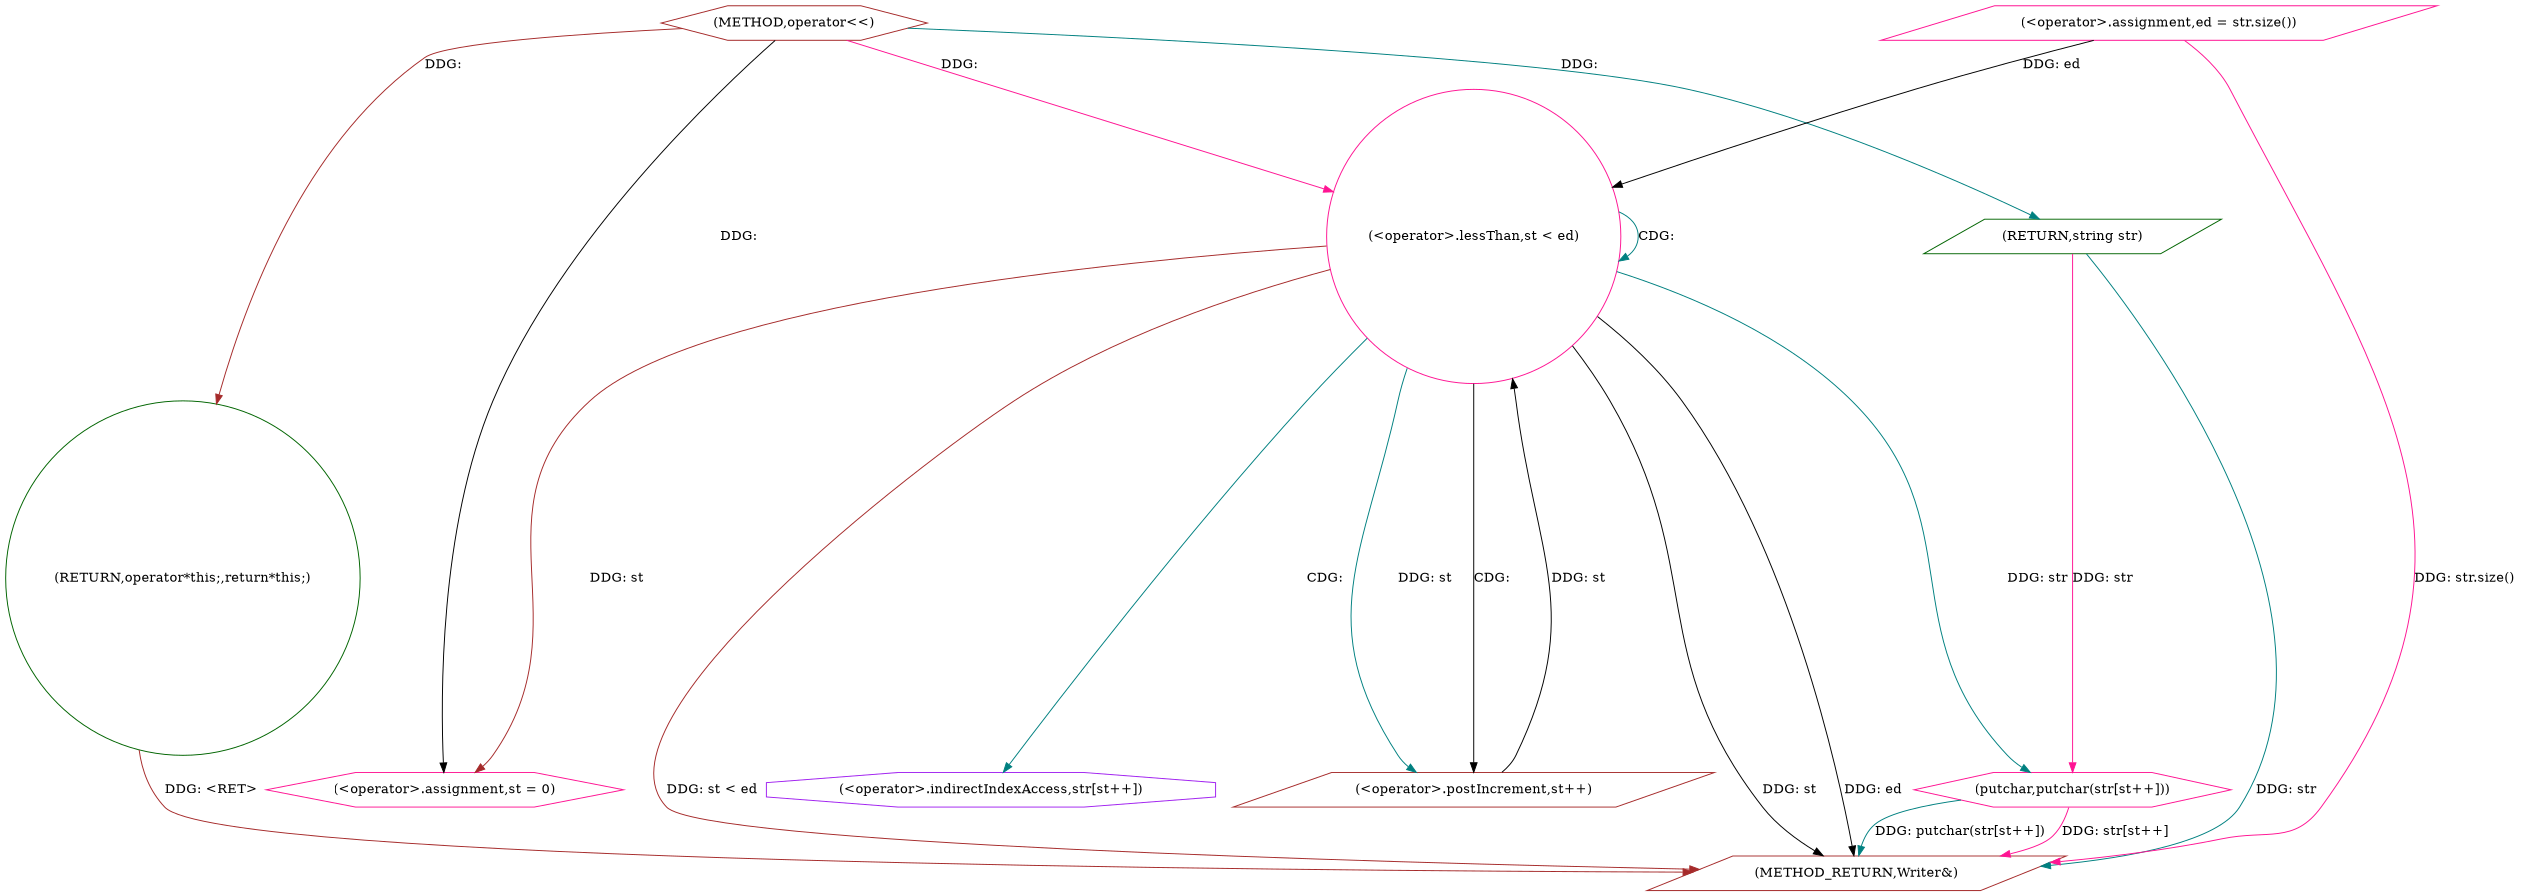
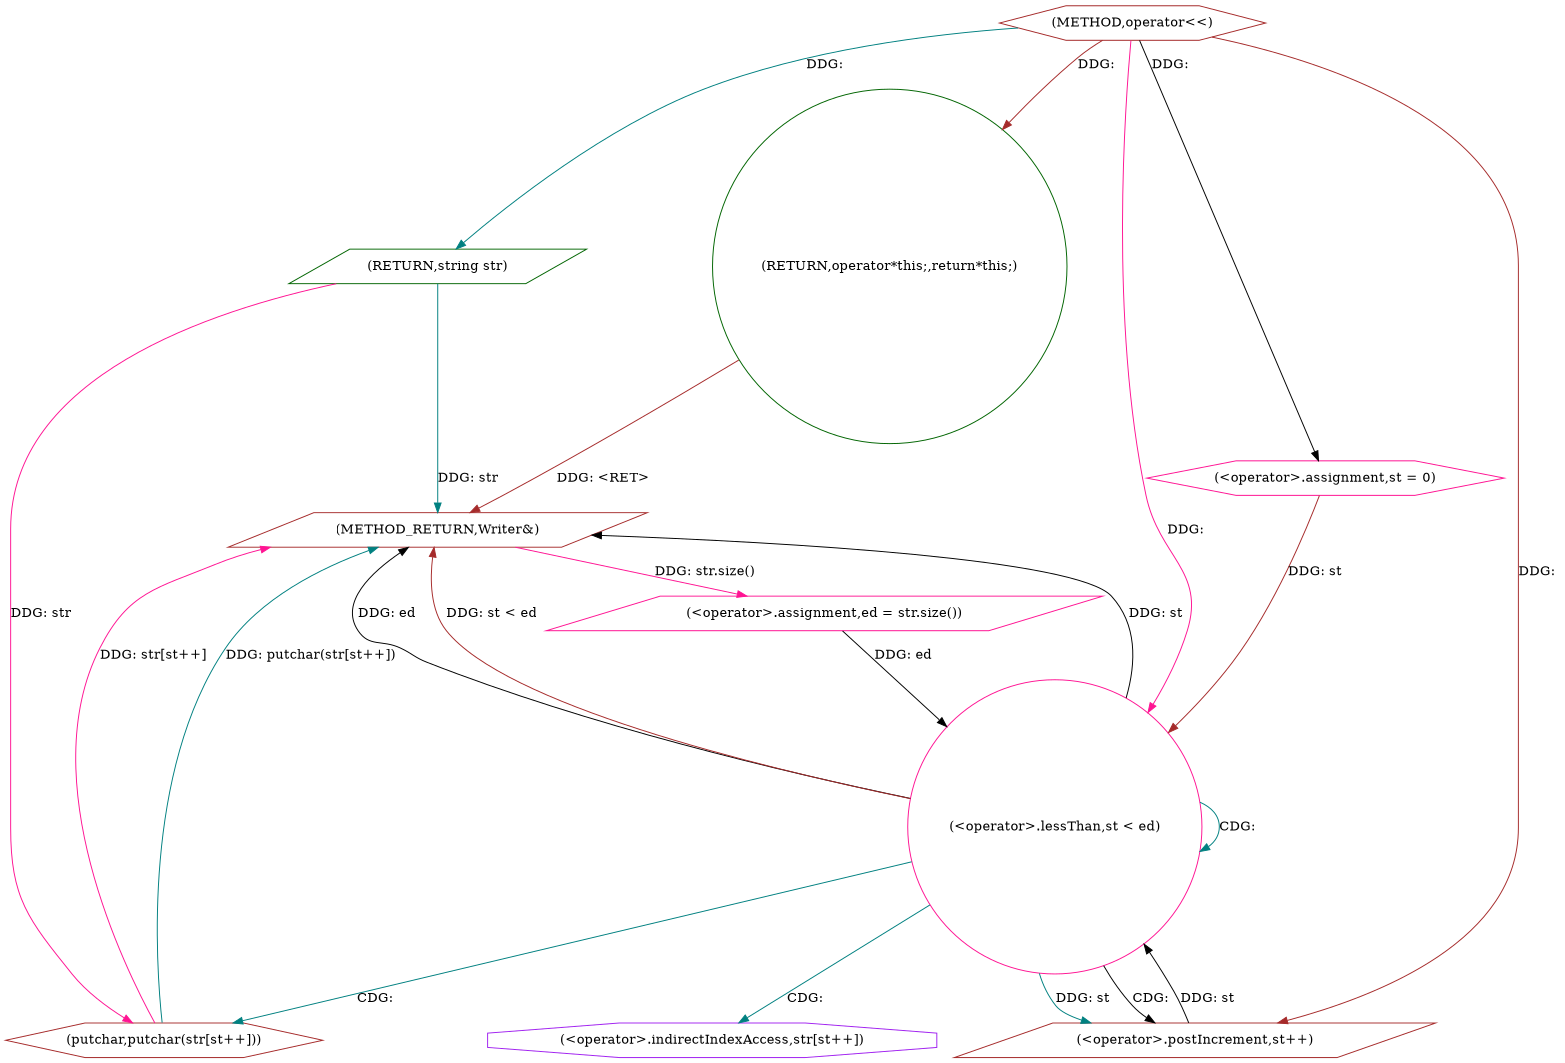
  digraph {
    node [color=deeppink shape=parallelogram]
    edge [color=teal]
    n1 [color=brown label="(METHOD,operator<<)" shape=hexagon]
    n2 [color=darkgreen label="(RETURN,string str)"]
    n3 [label="(<operator>.assignment,st = 0)" shape=hexagon]
    n4 [color=darkgreen label="(RETURN,operator*this;,return*this;)" shape=circle]
    n5 [label="(<operator>.lessThan,st < ed)" shape=circle]
    n6 [color=brown label="(<operator>.postIncrement,st++)"]
    n7 [color=brown label="(METHOD_RETURN,Writer&)"]
-   n8 [label="(putchar,putchar(str[st++]))" shape=hexagon]
+   n8 [color=brown label="(putchar,putchar(str[st++]))" shape=hexagon]
    n9 [label="(<operator>.assignment,ed = str.size())"]
    n10 [color=purple label="(<operator>.indirectIndexAccess,str[st++])" shape=octagon]
    n1 -> n2 [label="DDG: "]
    n1 -> n3 [color=black label="DDG: "]
    n1 -> n4 [color=brown label="DDG: "]
    n1 -> n5 [color=deeppink label="DDG: "]
+   n1 -> n6 [color=brown label="DDG: "]
    n2 -> n7 [label="DDG: str"]
    n2 -> n8 [color=deeppink label="DDG: str"]
-   n5 -> n3 [color=brown label="DDG: st"]
+   n3 -> n5 [color=brown label="DDG: st"]
    n4 -> n7 [color=brown label="DDG: <RET>"]
    n5 -> n5 [label="CDG: "]
    n5 -> n6 [label="DDG: st"]
    n5 -> n6 [color=black label="CDG: "]
    n5 -> n7 [color=black label="DDG: st"]
    n5 -> n7 [color=black label="DDG: ed"]
    n5 -> n7 [color=brown label="DDG: st < ed"]
-   n5 -> n8 [label="DDG: str"]
+   n5 -> n8 [label="CDG: "]
    n5 -> n10 [label="CDG: "]
    n6 -> n5 [color=black label="DDG: st"]
    n8 -> n7 [color=deeppink label="DDG: str[st++]"]
    n8 -> n7 [label="DDG: putchar(str[st++])"]
    n9 -> n5 [color=black label="DDG: ed"]
-   n9 -> n7 [color=deeppink label="DDG: str.size()"]
+   n7 -> n9 [color=deeppink label="DDG: str.size()"]
  }
